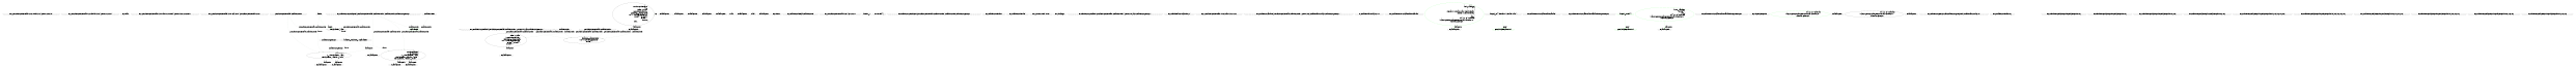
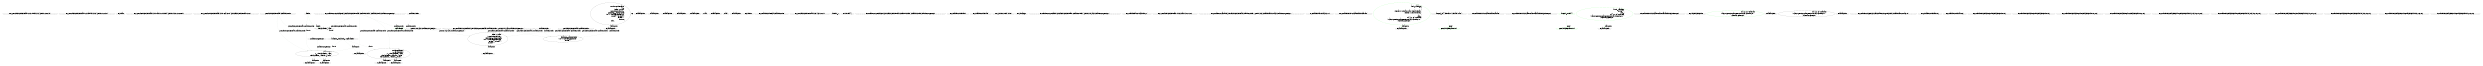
  digraph {
    node [cluster="lambda expression" file="Parser.cs"]
    edge [color=darkseagreen4 style=dashed]
    n1 [cluster="System.Collections.Generic.IEnumerable<TSource>.IndexOf<TSource>(System.Func<TSource, bool>)" label="Entry System.Collections.Generic.IEnumerable<TSource>.IndexOf<TSource>(System.Func<TSource, bool>)" span="36-36"]
    n2 [cluster="System.Collections.Generic.IEnumerable<TSource>.TakeWhile<TSource>(System.Func<TSource, bool>)" label="Entry System.Collections.Generic.IEnumerable<TSource>.TakeWhile<TSource>(System.Func<TSource, bool>)" span="0-0"]
    n3 [cluster="Unk.Take" label="Entry Unk.Take"]
    n4 [cluster="System.Collections.Generic.IEnumerable<TSource>.Pairwise<TSource, TResult>(System.Func<TSource, TSource, TResult>)" label="Entry System.Collections.Generic.IEnumerable<TSource>.Pairwise<TSource, TResult>(System.Func<TSource, TSource, TResult>)" span="10-10"]
    n5 [cluster="System.Collections.Generic.IEnumerable<TSource>.Concat<TSource>(System.Collections.Generic.IEnumerable<TSource>)" label="Entry System.Collections.Generic.IEnumerable<TSource>.Concat<TSource>(System.Collections.Generic.IEnumerable<TSource>)" span="0-0"]
    n6 [label="Entry lambda expression" span="35-35"]
    n7 [label="f.IsName() && s.IsValue()\r\n                            ? typeLookup(f.Text).Return(info =>\r\n                                   info.TargetType == TargetType.Sequence\r\n                                        ? new[] { f }.Concat(tokens.OfSequence(f, info))\r\n                                        : new Token[] { }, new Token[] { })\r\n                            : new Token[] { }" span="17-22"]
    n8 [label="Entry lambda expression" span="18-21"]
    n9 [label="info.TargetType == TargetType.Sequence\r\n                                        ? new[] { f }.Concat(tokens.OfSequence(f, info))\r\n                                        : new Token[] { }" span="19-21"]
    n10 [label="Entry lambda expression" span="16-22"]
    n11 [label="Exit lambda expression" span="16-22"]
    n12 [label="Exit lambda expression" span="18-21"]
    n13 [color=green label="t.Equals(nameToken)" span="29-29"]
    n14 [label="info.MaxItems.Return(\r\n                            n => tokens.Skip(nameIndex + 1).Take(n),\r\n                                 tokens.Skip(nameIndex + 1).TakeWhile(v => v.IsValue()))" span="33-35"]
    n15 [label="Entry lambda expression" span="34-34"]
    n16 [label="tokens.Skip(nameIndex + 1).Take(n)" span="34-34"]
    n17 [cluster="CommandLine.Core.Sequence.OfSequence(System.Collections.Generic.IEnumerable<CommandLine.Core.Token>, CommandLine.Core.Token, CommandLine.Core.TypeDescriptor)" label="var nameIndex = tokens.IndexOf(t => t.Equals(nameToken))" span="29-29"]
    n18 [label="Entry lambda expression" span="29-29"]
    n19 [label="Entry lambda expression" span="33-35"]
    n20 [label="Entry lambda expression" span="36-36"]
    n21 [label="Exit lambda expression" span="29-29"]
    n22 [label="Exit lambda expression" span="33-35"]
    n23 [label="Exit lambda expression" span="34-34"]
    n24 [label="v.IsValue()" span="35-35"]
    n25 [label="Exit lambda expression" span="35-35"]
    n26 [label="v.IsValue()" span="36-36"]
    n27 [label="Exit lambda expression" span="36-36"]
    n28 [cluster="Unk.Return" label="Entry Unk.Return"]
    n29 [cluster="CommandLine.Core.Token.Equals(CommandLine.Core.Token)" label="Entry CommandLine.Core.Token.Equals(CommandLine.Core.Token)" span="55-55"]
    n30 [cluster="System.Collections.Generic.IEnumerable<TSource>.Skip<TSource>(int)" label="Entry System.Collections.Generic.IEnumerable<TSource>.Skip<TSource>(int)" span="0-0"]
    n31 [cluster="CommandLine.Core.Sequence.OfSequence(System.Collections.Generic.IEnumerable<CommandLine.Core.Token>, CommandLine.Core.Token, CommandLine.Core.TypeDescriptor)" label="Entry CommandLine.Core.Sequence.OfSequence(System.Collections.Generic.IEnumerable<CommandLine.Core.Token>, CommandLine.Core.Token, CommandLine.Core.TypeDescriptor)" span="27-27"]
    n32 [cluster="CommandLine.Core.Sequence.OfSequence(System.Collections.Generic.IEnumerable<CommandLine.Core.Token>, CommandLine.Core.Token, CommandLine.Core.TypeDescriptor)" label="return info.NextValue.Return(\r\n                    _ => info.MaxItems.Return(\r\n                            n => tokens.Skip(nameIndex + 1).Take(n),\r\n                                 tokens.Skip(nameIndex + 1).TakeWhile(v => v.IsValue())),\r\n                    tokens.Skip(nameIndex + 1).TakeWhile(v => v.IsValue()));" span="32-36"]
    n33 [cluster="CommandLine.Core.Sequence.OfSequence(System.Collections.Generic.IEnumerable<CommandLine.Core.Token>, CommandLine.Core.Token, CommandLine.Core.TypeDescriptor)" label="nameIndex >= 0" span="30-30"]
    n34 [cluster="CommandLine.Core.Sequence.OfSequence(System.Collections.Generic.IEnumerable<CommandLine.Core.Token>, CommandLine.Core.Token, CommandLine.Core.TypeDescriptor)" label="return new Token[] { };" span="38-38"]
    n35 [cluster="CommandLine.Core.Sequence.OfSequence(System.Collections.Generic.IEnumerable<CommandLine.Core.Token>, CommandLine.Core.Token, CommandLine.Core.TypeDescriptor)" label="Exit CommandLine.Core.Sequence.OfSequence(System.Collections.Generic.IEnumerable<CommandLine.Core.Token>, CommandLine.Core.Token, CommandLine.Core.TypeDescriptor)" span="27-27"]
    n36 [cluster="CommandLine.Core.Token.IsName()" label="Entry CommandLine.Core.Token.IsName()" span="68-68"]
    n37 [cluster="CommandLine.Core.Token.IsValue()" label="Entry CommandLine.Core.Token.IsValue()" span="73-73"]
    n38 [cluster="System.Func<T, TResult>.Invoke(T)" label="Entry System.Func<T, TResult>.Invoke(T)" span="0-0"]
    n39 [cluster="Unk.OfSequence" label="Entry Unk.TargetType"]
    n40 [cluster="CommandLine.Core.Sequence.Partition(System.Collections.Generic.IEnumerable<CommandLine.Core.Token>, System.Func<string, Maybe<CommandLine.Core.TypeDescriptor>>)" label="Entry CommandLine.Core.Sequence.Partition(System.Collections.Generic.IEnumerable<CommandLine.Core.Token>, System.Func<string, Maybe<CommandLine.Core.TypeDescriptor>>)" span="11-11"]
    n41 [cluster="CommandLine.Core.Sequence.Partition(System.Collections.Generic.IEnumerable<CommandLine.Core.Token>, System.Func<string, Maybe<CommandLine.Core.TypeDescriptor>>)" label="return from tseq in tokens.Pairwise(\r\n                (f, s) =>\r\n                        f.IsName() && s.IsValue()\r\n                            ? typeLookup(f.Text).Return(info =>\r\n                                   info.TargetType == TargetType.Sequence\r\n                                        ? new[] { f }.Concat(tokens.OfSequence(f, info))\r\n                                        : new Token[] { }, new Token[] { })\r\n                            : new Token[] { })\r\n                   from t in tseq\r\n                   select t;" span="15-24"]
    n42 [cluster="CommandLine.Core.Sequence.Partition(System.Collections.Generic.IEnumerable<CommandLine.Core.Token>, System.Func<string, Maybe<CommandLine.Core.TypeDescriptor>>)" label="Exit CommandLine.Core.Sequence.Partition(System.Collections.Generic.IEnumerable<CommandLine.Core.Token>, System.Func<string, Maybe<CommandLine.Core.TypeDescriptor>>)" span="11-11"]
    n43 [label="System.Collections.Generic.IEnumerable<CommandLine.Core.Token>" cluster=""]
+   n44 [label="System.Func<string, Maybe<CommandLine.Core.TypeDescriptor>>" cluster=""]
    n45 [label="CommandLine.Core.Token" cluster=""]
    n46 [label="CommandLine.Core.Token" cluster=""]
    n47 [label="System.Collections.Generic.IEnumerable<CommandLine.Core.Token>" cluster=""]
    n48 [label="CommandLine.Core.TypeDescriptor" cluster=""]
    n49 [label=nameIndex cluster=""]
    n50 [cluster="CommandLine.Infrastructure.Maybe.Nothing<T>()" file="ParserResult.cs" label="Entry CommandLine.Infrastructure.Maybe.Nothing<T>()" span="66-66"]
    n51 [cluster="System.Collections.Generic.IEnumerable<TSource>.Contains<TSource>(TSource)" file="ParserResult.cs" label="Entry System.Collections.Generic.IEnumerable<TSource>.Contains<TSource>(TSource)" span="0-0"]
    n52 [cluster="CommandLine.Core.Scalar.Partition(System.Collections.Generic.IEnumerable<CommandLine.Core.Token>, System.Func<string, CommandLine.Infrastructure.Maybe<CommandLine.Core.TypeDescriptor>>)" file="ParserResult.cs" label="Entry CommandLine.Core.Scalar.Partition(System.Collections.Generic.IEnumerable<CommandLine.Core.Token>, System.Func<string, CommandLine.Infrastructure.Maybe<CommandLine.Core.TypeDescriptor>>)" span="11-11"]
    n53 [cluster="CommandLine.Infrastructure.Maybe.Just<T>(T)" file="ParserResult.cs" label="Entry CommandLine.Infrastructure.Maybe.Just<T>(T)" span="71-71"]
    n54 [cluster="CommandLine.Tests.Unit.Core.ScalarTests.Partition_scalar_values()" file="ParserResult.cs" label="Entry CommandLine.Tests.Unit.Core.ScalarTests.Partition_scalar_values()" span="28-28"]
    n55 [cluster="CommandLine.Tests.Unit.Core.ScalarTests.Partition_scalar_values()" color=green community=0 file="ParserResult.cs" label="var result = Scalar.Partition(\r\n                new []\r\n                    {\r\n                        Token.Name(''str''), Token.Value(''strvalue''), Token.Value(''freevalue''),\r\n                        Token.Name(''x''), Token.Value(''freevalue2'')\r\n                    },\r\n                name =>\r\n                    new[] { ''str'', ''int'' }.Contains(name)\r\n                        ? Maybe.Just(TypeDescriptor.Create(TypeDescriptorKind.Scalar, Maybe.Nothing<int>()))\r\n                        : Maybe.Nothing<TypeDescriptor>())" prediction=0 span="32-41"]
    n56 [file="ParserResult.cs" label="Entry lambda expression" span="38-41"]
    n57 [cluster="CommandLine.Tests.Unit.Core.ScalarTests.Partition_scalar_values()" file="ParserResult.cs" label="var expected = new [] { Token.Name(''str''), Token.Value(''strvalue'') }" span="30-30"]
    n58 [cluster="CommandLine.Tests.Unit.Core.ScalarTests.Partition_scalar_values()" color=green community=0 file="ParserResult.cs" label="expected.ShouldAllBeEquivalentTo(result)" prediction=1 span="43-43"]
    n59 [cluster="CommandLine.Tests.Unit.Core.ScalarTests.Partition_scalar_values()" file="ParserResult.cs" label="Exit CommandLine.Tests.Unit.Core.ScalarTests.Partition_scalar_values()" span="28-28"]
    n60 [cluster="CommandLine.Tests.Unit.Core.ScalarTests.Partition_scalar_values_from_empty_token_sequence()" file="ParserResult.cs" label="Entry CommandLine.Tests.Unit.Core.ScalarTests.Partition_scalar_values_from_empty_token_sequence()" span="13-13"]
    n61 [cluster="CommandLine.Tests.Unit.Core.ScalarTests.Partition_scalar_values_from_empty_token_sequence()" color=green community=0 file="ParserResult.cs" label="var expected = new Token[] { }" prediction=2 span="15-15"]
    n62 [cluster="CommandLine.Tests.Unit.Core.ScalarTests.Partition_scalar_values_from_empty_token_sequence()" color=green community=0 file="ParserResult.cs" label="expected.ShouldAllBeEquivalentTo(result)" prediction=2 span="24-24"]
    n63 [cluster="CommandLine.Tests.Unit.Core.ScalarTests.Partition_scalar_values_from_empty_token_sequence()" color=green community=0 file="ParserResult.cs" label="var result = Scalar.Partition(\r\n                new Token[] { },\r\n                name =>\r\n                    new[] { ''str'', ''int'' }.Contains(name)\r\n                        ? Maybe.Just(TypeDescriptor.Create(TypeDescriptorKind.Scalar, Maybe.Nothing<int>()))\r\n                        : Maybe.Nothing<TypeDescriptor>())" prediction=3 span="17-22"]
    n64 [file="ParserResult.cs" label="Entry lambda expression" span="19-22"]
    n65 [cluster="CommandLine.Tests.Unit.Core.ScalarTests.Partition_scalar_values_from_empty_token_sequence()" file="ParserResult.cs" label="Exit CommandLine.Tests.Unit.Core.ScalarTests.Partition_scalar_values_from_empty_token_sequence()" span="13-13"]
    n66 [cluster="Unk.ShouldAllBeEquivalentTo" file="ParserResult.cs" label="Entry Unk.AssemblyLicenseAttribute"]
    n67 [color=green community=0 file="ParserResult.cs" label="new[] { ''str'', ''int'' }.Contains(name)\r\n                        ? Maybe.Just(TypeDescriptor.Create(TypeDescriptorKind.Scalar, Maybe.Nothing<int>()))\r\n                        : Maybe.Nothing<TypeDescriptor>()" prediction=5 span="20-22"]
    n68 [file="ParserResult.cs" label="Exit lambda expression" span="19-22"]
    n69 [file="ParserResult.cs" label="new[] { ''str'', ''int'' }.Contains(name)\r\n                        ? Maybe.Just(TypeDescriptor.Create(TypeDescriptorKind.Scalar, Maybe.Nothing<int>()))\r\n                        : Maybe.Nothing<TypeDescriptor>()" span="39-41"]
    n70 [file="ParserResult.cs" label="Exit lambda expression" span="38-41"]
    n71 [cluster="CommandLine.Core.TypeDescriptor.Create(CommandLine.Core.TypeDescriptorKind, CommandLine.Infrastructure.Maybe<int>)" file="ParserResult.cs" label="Entry CommandLine.Core.TypeDescriptor.Create(CommandLine.Core.TypeDescriptorKind, CommandLine.Infrastructure.Maybe<int>)" span="36-36"]
    n72 [cluster="CommandLine.Core.Token.Name(string)" file="ParserResult.cs" label="Entry CommandLine.Core.Token.Name(string)" span="19-19"]
+   n73 [cluster="CommandLine.Core.Token.Value(string)" file="ParserResult.cs" label="Entry CommandLine.Core.Token.Value(string)" span="24-24"]
    n74 [cluster="CommandLine.Text.AssemblyLicenseAttribute.AssemblyLicenseAttribute(string)" file="ParserTests.cs" label="Entry CommandLine.Text.AssemblyLicenseAttribute.AssemblyLicenseAttribute(string)" span="18-18"]
    n75 [cluster="CommandLine.Text.AssemblyLicenseAttribute.AssemblyLicenseAttribute(string)" file="ParserTests.cs" label="Exit CommandLine.Text.AssemblyLicenseAttribute.AssemblyLicenseAttribute(string)" span="18-18"]
    n76 [cluster="CommandLine.Text.AssemblyLicenseAttribute.AssemblyLicenseAttribute(string, string)" file="ParserTests.cs" label="Entry CommandLine.Text.AssemblyLicenseAttribute.AssemblyLicenseAttribute(string, string)" span="29-29"]
    n77 [cluster="CommandLine.Text.AssemblyLicenseAttribute.AssemblyLicenseAttribute(string, string)" file="ParserTests.cs" label="Exit CommandLine.Text.AssemblyLicenseAttribute.AssemblyLicenseAttribute(string, string)" span="29-29"]
    n78 [cluster="CommandLine.Text.AssemblyLicenseAttribute.AssemblyLicenseAttribute(string, string, string, string, string)" file="ParserTests.cs" label="Entry CommandLine.Text.AssemblyLicenseAttribute.AssemblyLicenseAttribute(string, string, string, string, string)" span="68-68"]
    n79 [cluster="CommandLine.Text.AssemblyLicenseAttribute.AssemblyLicenseAttribute(string, string, string, string, string)" file="ParserTests.cs" label="Exit CommandLine.Text.AssemblyLicenseAttribute.AssemblyLicenseAttribute(string, string, string, string, string)" span="68-68"]
    n80 [cluster="CommandLine.Text.AssemblyLicenseAttribute.AssemblyLicenseAttribute(string, string, string, string)" file="ParserTests.cs" label="Entry CommandLine.Text.AssemblyLicenseAttribute.AssemblyLicenseAttribute(string, string, string, string)" span="54-54"]
    n81 [cluster="CommandLine.Text.AssemblyLicenseAttribute.AssemblyLicenseAttribute(string, string, string, string)" file="ParserTests.cs" label="Exit CommandLine.Text.AssemblyLicenseAttribute.AssemblyLicenseAttribute(string, string, string, string)" span="54-54"]
    n82 [cluster="CommandLine.Text.AssemblyLicenseAttribute.AssemblyLicenseAttribute(string, string, string)" file="ParserTests.cs" label="Entry CommandLine.Text.AssemblyLicenseAttribute.AssemblyLicenseAttribute(string, string, string)" span="41-41"]
    n83 [cluster="CommandLine.Text.AssemblyLicenseAttribute.AssemblyLicenseAttribute(string, string, string)" file="ParserTests.cs" label="Exit CommandLine.Text.AssemblyLicenseAttribute.AssemblyLicenseAttribute(string, string, string)" span="41-41"]
    n7 -> n8 [label="lambda expression"]
    n10 -> n9 [label="CommandLine.Core.Token"]
    n14 -> n6 [label="lambda expression"]
    n14 -> n15 [label="lambda expression"]
    n16 -> n17 [label=nameIndex]
    n17 -> n14 [label=nameIndex]
    n17 -> n18 [label="lambda expression"]
    n17 -> n32 [label=nameIndex]
    n31 -> n13 [label="CommandLine.Core.Token"]
    n31 -> n14 [label="System.Collections.Generic.IEnumerable<CommandLine.Core.Token>"]
    n31 -> n16 [label="System.Collections.Generic.IEnumerable<CommandLine.Core.Token>"]
    n31 -> n32 [label="System.Collections.Generic.IEnumerable<CommandLine.Core.Token>"]
    n32 -> n19 [label="lambda expression"]
    n32 -> n20 [label="lambda expression"]
    n40 -> n7 [label="System.Collections.Generic.IEnumerable<CommandLine.Core.Token>"]
    n40 -> n9 [label="System.Collections.Generic.IEnumerable<CommandLine.Core.Token>"]
    n41 -> n10 [label="lambda expression"]
    n41 -> n41 [label=tseq]
    n43 -> n7 [label="System.Collections.Generic.IEnumerable<CommandLine.Core.Token>"]
    n43 -> n9 [label="System.Collections.Generic.IEnumerable<CommandLine.Core.Token>"]
+   n44 -> n7 [label="System.Func<string, Maybe<CommandLine.Core.TypeDescriptor>>"]
    n45 -> n9 [label="CommandLine.Core.Token"]
    n46 -> n13 [label="CommandLine.Core.Token"]
    n47 -> n14 [label="System.Collections.Generic.IEnumerable<CommandLine.Core.Token>"]
    n47 -> n16 [label="System.Collections.Generic.IEnumerable<CommandLine.Core.Token>"]
    n48 -> n14 [label="CommandLine.Core.TypeDescriptor"]
    n49 -> n14 [label=nameIndex]
    n49 -> n16 [color=green label=nameIndex]
    n55 -> n56 [color=green label="lambda expression"]
    n57 -> n58 [color=green label=expected]
    n61 -> n62 [color=green label=expected]
    n63 -> n64 [color=green label="lambda expression"]
  }
